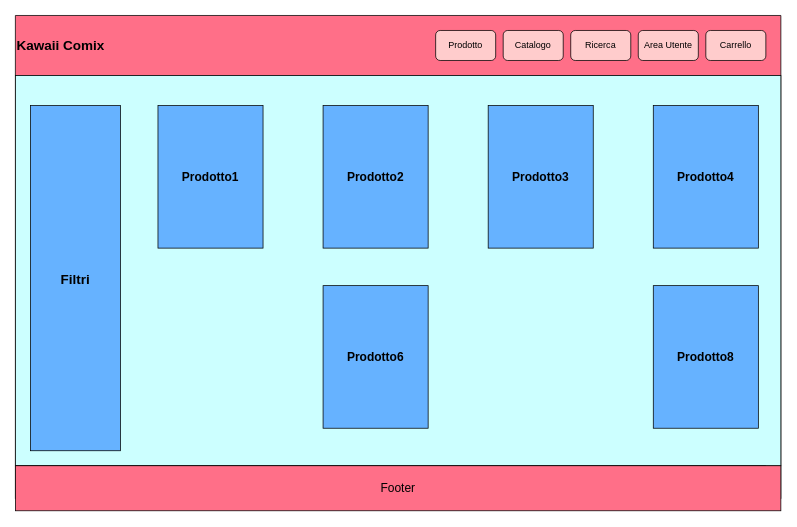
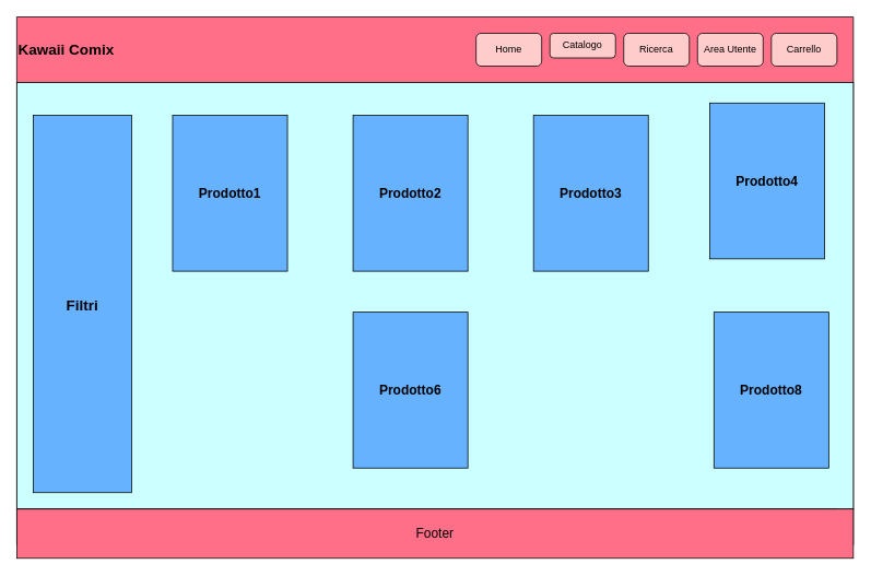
  <mxCell id="0" />
  <mxCell id="1" parent="0" />
  <mxCell id="2" value="&lt;font style=&quot;font-size: 18px;&quot;&gt;Kawaii Comix&lt;/font&gt;" style="swimlane;whiteSpace=wrap;html=1;startSize=80;fillColor=#FF6F88;align=left;" parent="1" vertex="1"><mxGeometry x="20" y="20" width="1020" height="644" as="geometry" /></mxCell>
  <mxCell id="3" value="" style="whiteSpace=wrap;html=1;fillColor=#CCFFFF;" parent="2" vertex="1"><mxGeometry y="80" width="1020" height="520" as="geometry" /></mxCell>
- <mxCell id="4" value="Prodotto" style="rounded=1;whiteSpace=wrap;html=1;fillColor=#FFCCCC;" parent="2" vertex="1"><mxGeometry x="560" y="20" width="80" height="40" as="geometry" /></mxCell>
- <mxCell id="5" value="Catalogo" style="rounded=1;whiteSpace=wrap;html=1;fillColor=#FFCCCC;" parent="2" vertex="1"><mxGeometry x="650" y="20" width="80" height="40" as="geometry" /></mxCell>
+ <mxCell id="4" value="Home" style="rounded=1;whiteSpace=wrap;html=1;fillColor=#FFCCCC;" parent="2" vertex="1"><mxGeometry x="560" y="20" width="80" height="40" as="geometry" /></mxCell>
+ <mxCell id="5" value="Catalogo" style="rounded=1;whiteSpace=wrap;html=1;fillColor=#FFCCCC;" parent="2" vertex="1"><mxGeometry x="650" y="20" width="80" height="30" as="geometry" /></mxCell>
  <mxCell id="6" value="Ricerca" style="rounded=1;whiteSpace=wrap;html=1;fillColor=#FFCCCC;" parent="2" vertex="1"><mxGeometry x="740" y="20" width="80" height="40" as="geometry" /></mxCell>
  <mxCell id="7" value="Area Utente" style="rounded=1;whiteSpace=wrap;html=1;fillColor=#FFCCCC;" parent="2" vertex="1"><mxGeometry x="830" y="20" width="80" height="40" as="geometry" /></mxCell>
  <mxCell id="8" value="Carrello" style="rounded=1;whiteSpace=wrap;html=1;fillColor=#FFCCCC;" parent="2" vertex="1"><mxGeometry x="920" y="20" width="80" height="40" as="geometry" /></mxCell>
  <mxCell id="9" value="&lt;font size=&quot;3&quot;&gt;&lt;b&gt;Prodotto1&lt;/b&gt;&lt;/font&gt;" style="rounded=0;whiteSpace=wrap;html=1;fillColor=#66B2FF;" parent="2" vertex="1"><mxGeometry x="190" y="120" width="140" height="190" as="geometry" /></mxCell>
  <mxCell id="10" value="&lt;font size=&quot;3&quot;&gt;&lt;b&gt;Prodotto2&lt;/b&gt;&lt;/font&gt;" style="rounded=0;whiteSpace=wrap;html=1;fillColor=#66B2FF;" parent="2" vertex="1"><mxGeometry x="410" y="120" width="140" height="190" as="geometry" /></mxCell>
  <mxCell id="11" value="&lt;font size=&quot;3&quot;&gt;&lt;b&gt;Prodotto3&lt;/b&gt;&lt;/font&gt;" style="rounded=0;whiteSpace=wrap;html=1;fillColor=#66B2FF;" parent="2" vertex="1"><mxGeometry x="630" y="120" width="140" height="190" as="geometry" /></mxCell>
- <mxCell id="12" value="&lt;font size=&quot;3&quot;&gt;&lt;b&gt;Prodotto4&lt;/b&gt;&lt;/font&gt;" style="rounded=0;whiteSpace=wrap;html=1;fillColor=#66B2FF;" parent="2" vertex="1"><mxGeometry x="850" y="120" width="140" height="190" as="geometry" /></mxCell>
+ <mxCell id="12" value="&lt;font size=&quot;3&quot;&gt;&lt;b&gt;Prodotto4&lt;/b&gt;&lt;/font&gt;" style="rounded=0;whiteSpace=wrap;html=1;fillColor=#66B2FF;" parent="2" vertex="1"><mxGeometry x="845" y="105" width="140" height="190" as="geometry" /></mxCell>
  <mxCell id="13" value="&lt;font size=&quot;3&quot;&gt;&lt;b&gt;Prodotto6&lt;/b&gt;&lt;/font&gt;" style="rounded=0;whiteSpace=wrap;html=1;fillColor=#66B2FF;" parent="2" vertex="1"><mxGeometry x="410" y="360" width="140" height="190" as="geometry" /></mxCell>
  <mxCell id="14" value="&lt;font size=&quot;3&quot;&gt;&lt;b&gt;Prodotto8&lt;/b&gt;&lt;/font&gt;" style="rounded=0;whiteSpace=wrap;html=1;fillColor=#66B2FF;" parent="2" vertex="1"><mxGeometry x="850" y="360" width="140" height="190" as="geometry" /></mxCell>
  <mxCell id="15" value="" style="endArrow=none;html=1;rounded=0;" parent="1" edge="1"><mxGeometry width="50" height="50" relative="1" as="geometry"><mxPoint x="20" y="620" as="sourcePoint" /><mxPoint x="1020" y="620" as="targetPoint" /></mxGeometry></mxCell>
  <mxCell id="16" value="&lt;font size=&quot;3&quot;&gt;Footer&lt;/font&gt;" style="whiteSpace=wrap;html=1;fillColor=#ff6f88;" parent="1" vertex="1"><mxGeometry x="20" y="620" width="1020" height="60" as="geometry" /></mxCell>
  <mxCell id="17" value="&lt;h1&gt;&lt;font style=&quot;font-size: 18px;&quot;&gt;Filtri&lt;/font&gt;&lt;/h1&gt;" style="rounded=0;whiteSpace=wrap;html=1;fillColor=#66B2FF;align=center;strokeColor=#000000;" parent="1" vertex="1"><mxGeometry x="40" y="140" width="120" height="460" as="geometry" /></mxCell>
